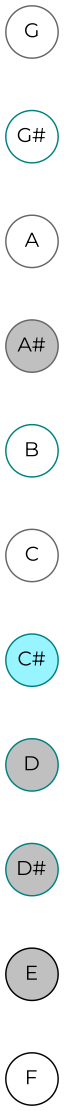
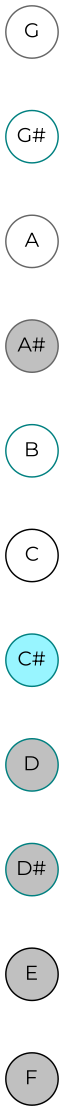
  graph {
    fontname=Montserrat
    mindist=.1
    node [color=teal fillcolor=white fontname=Montserrat margin=0 shape=circle style=filled]
    edge [fontname=Montserrat style=invis]
    E [color=black fillcolor=gray]
-   F [color=black]
+   F [color=black fillcolor=gray]
    G [color=gray40]
    "G#"
    A [color=gray40]
    "A#" [color=gray40 fillcolor=gray]
    B
-   C [color=gray40]
+   C [color=black]
    "C#" [fillcolor=cadetblue1]
    D [fillcolor=gray]
    "D#" [fillcolor=gray]
    subgraph sub_1 {
      E
      F
      G
      "G#"
      A
      "A#"
      B
      C
      "C#"
      D
      "D#"
    }
    E -- F
    G -- "G#"
    "G#" -- A
    A -- "A#"
    "A#" -- B
    B -- C
    C -- "C#"
    "C#" -- D
    D -- "D#"
    "D#" -- E
  }
